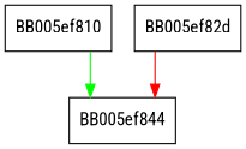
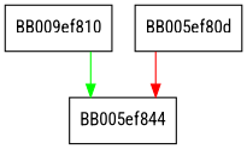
  digraph {
    fontname="Roboto Condensed"
    splines=ortho
    node [fontname="Roboto Condensed" shape=box]
    edge [fontname="Roboto Condensed"]
-   BB005ef810
+   BB005ef810 [label=BB009ef810]
    BB005ef844
-   BB005ef82d
+   BB005ef82d [label=BB005ef80d]
    BB005ef810 -> BB005ef844 [color=green]
    BB005ef82d -> BB005ef844 [color=red]
  }
